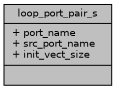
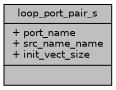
  digraph {
-   n1 [color=black fillcolor=grey75 fontcolor=black fontname=Helvetica fontsize=10 height=0.2 label="{loop_port_pair_s\n|+ port_name\l+ src_port_name\l+ init_vect_size\l|}" shape=record style=filled width=0.4]
+   n1 [color=black fillcolor=grey75 fontcolor=black fontname=Helvetica fontsize=10 height=0.2 label="{loop_port_pair_s\n|+ port_name\l+ src_name_name\l+ init_vect_size\l|}" shape=record style=filled width=0.4]
  }
